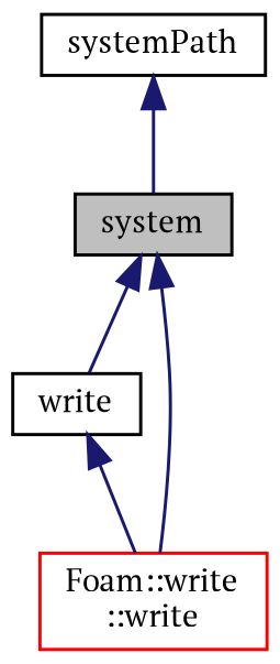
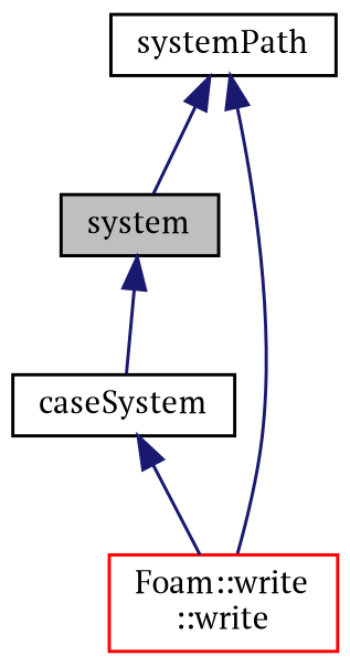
  digraph {
    fontname="PT Serif"
    rankdir=TB
    node [color=black fontname="PT Serif" fontsize=10 shape=record]
    edge [color=midnightblue dir=back fontname="PT Serif" fontsize=10 labelfontname=FreeSans labelfontsize=10 style=solid]
    n1 [fillcolor=grey75 fontcolor=black height=0.2 label=system style=filled width=0.4]
-   n2 [height=0.2 label=write width=0.4]
+   n2 [height=0.2 label=caseSystem width=0.4]
    n3 [color=red height=0.2 label="Foam::write\l::write" width=0.4]
    n4 [height=0.2 label=systemPath width=0.4]
    n1 -> n2
-   n1 -> n3
+   n4 -> n3
    n2 -> n3
    n4 -> n1
  }
